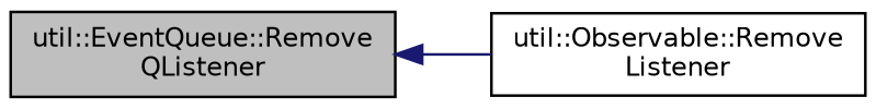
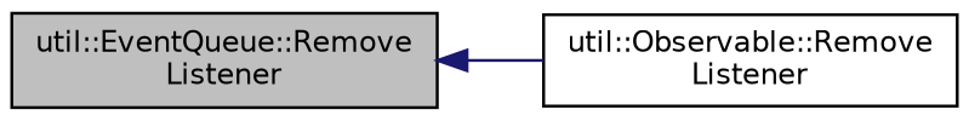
  digraph {
    rankdir=LR
    node [color=black fontname=Helvetica fontsize=10 shape=record]
-   n1 [fillcolor=grey75 fontcolor=black height=0.2 label="util::EventQueue::Remove\lQListener" style=filled width=0.4]
+   n1 [fillcolor=grey75 fontcolor=black height=0.2 label="util::EventQueue::Remove\lListener" style=filled width=0.4]
    n2 [height=0.2 label="util::Observable::Remove\lListener" width=0.4]
    n1 -> n2 [color=midnightblue dir=back fontname=Helvetica fontsize=10 labelfontname=Helvetica labelfontsize=10 style=solid]
  }
